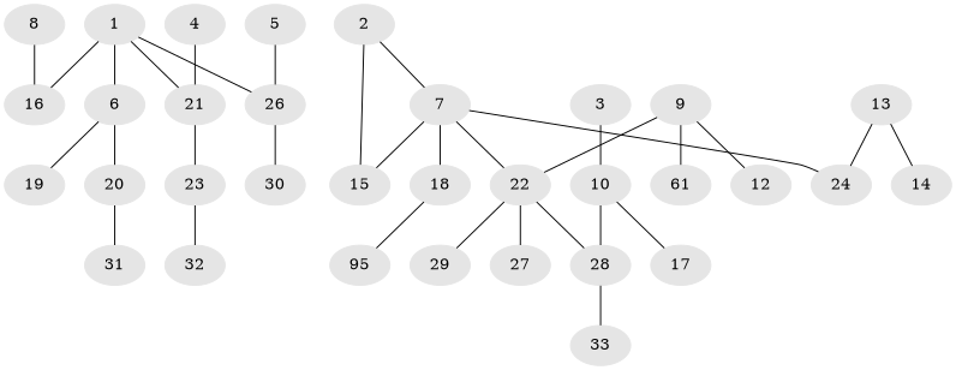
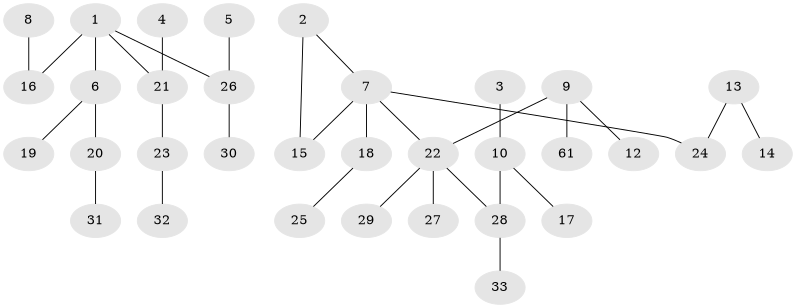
  graph {
    node [color=gray90 style=filled]
    edge [weight=1.0]
    1
    6
    16
    21
    26
    19
    20
    7
    15
    18
    22
    24
    23
    30
    2
    3
    10
    17
    28
    4
    5
    31
-   25 [label=95]
+   25
    27
    29
    8
    9
    n28 [label=61]
    12
    33
    13
    14
    32
    1 -- 6
    1 -- 16
    1 -- 21
    1 -- 26
    6 -- 19
    6 -- 20
    21 -- 23
    26 -- 30
    20 -- 31
    7 -- 15
    7 -- 18
    7 -- 22
    7 -- 24
    18 -- 25
    22 -- 28
    22 -- 27
    22 -- 29
    23 -- 32
    2 -- 7
    2 -- 15
    3 -- 10
    10 -- 17
    10 -- 28
    28 -- 33
    4 -- 21
    5 -- 26
    8 -- 16
    9 -- 22
    9 -- n28
    9 -- 12
    13 -- 24
    13 -- 14
  }
